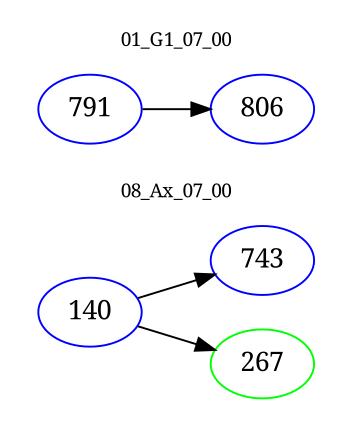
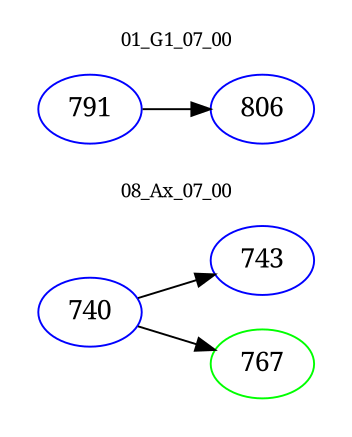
  digraph {
    fontname="Noto Serif"
    rankdir=LR
    node [color=blue fontname="Noto Serif"]
    edge [color=black fontname="Noto Serif"]
-   n1 [label=140]
-   n2 [color=green label=267]
+   n1 [label=740]
+   n2 [color=green label=767]
    n3 [label=743]
    n4 [label=791]
    n5 [label=806]
    subgraph cluster_1 {
      color=white
      fontsize=10
      label="08_Ax_07_00"
      n1
      n2
      n3
    }
    subgraph cluster_2 {
      color=white
      fontsize=10
      label="01_G1_07_00"
      n4
      n5
    }
    n1 -> n2
    n1 -> n3
    n4 -> n5
  }
